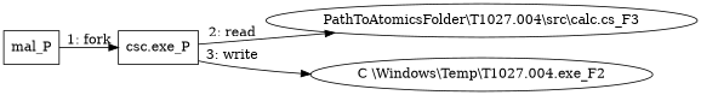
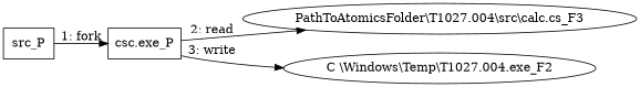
  digraph {
    engine=neato
    fixedsize=false
    fontsize=10
    nodesep=0.3
    rankdir=LR
    ranksep=0
    splines=true
    node [node_type=Process shape=box]
-   mal_P
+   mal_P [label=src_P]
    "csc.exe_P"
    "PathToAtomicsFolder\\T1027.004\\src\\calc.cs_F3" [node_type=File shape=ellipse]
    "C \\Windows\\Temp\\T1027.004.exe_F2" [node_type=File shape=ellipse]
    mal_P -> "csc.exe_P" [label="1: fork"]
    "csc.exe_P" -> "PathToAtomicsFolder\\T1027.004\\src\\calc.cs_F3" [label="2: read"]
    "csc.exe_P" -> "C \\Windows\\Temp\\T1027.004.exe_F2" [label="3: write"]
  }
